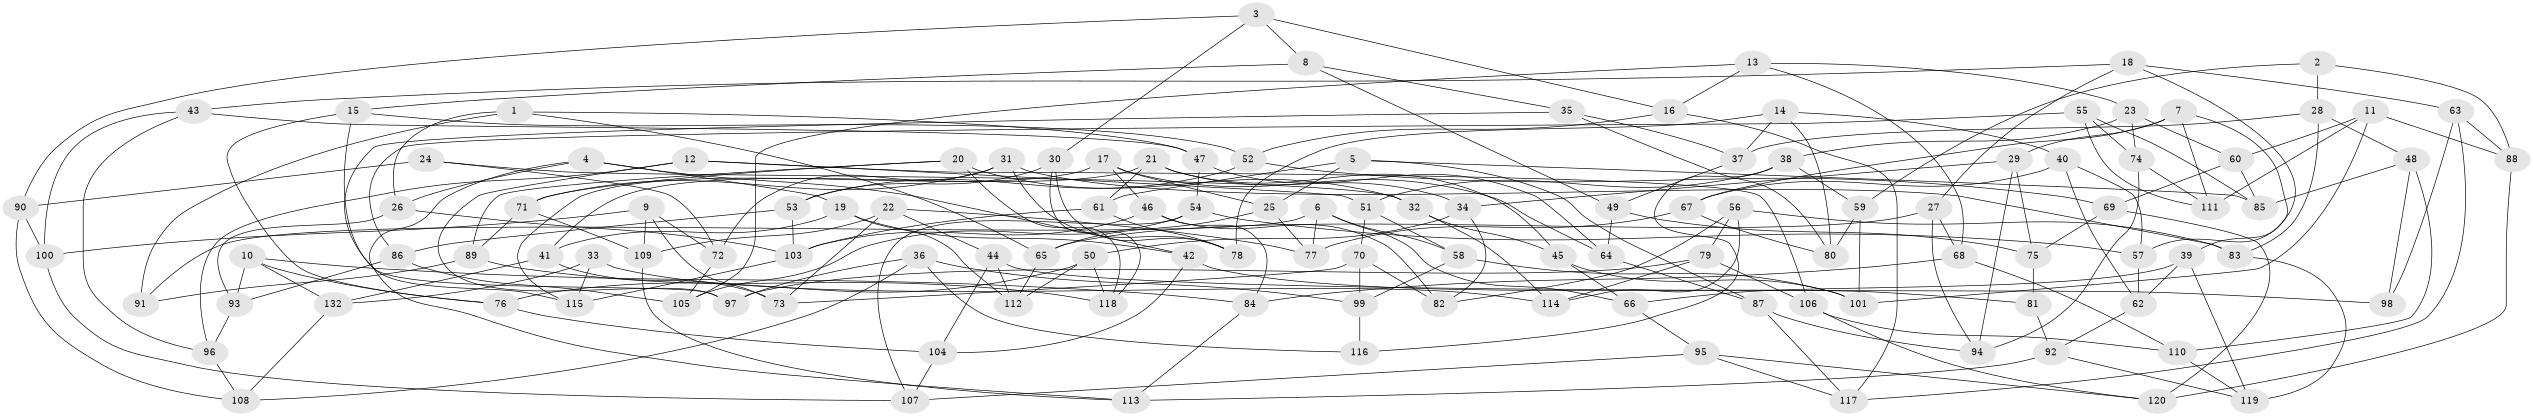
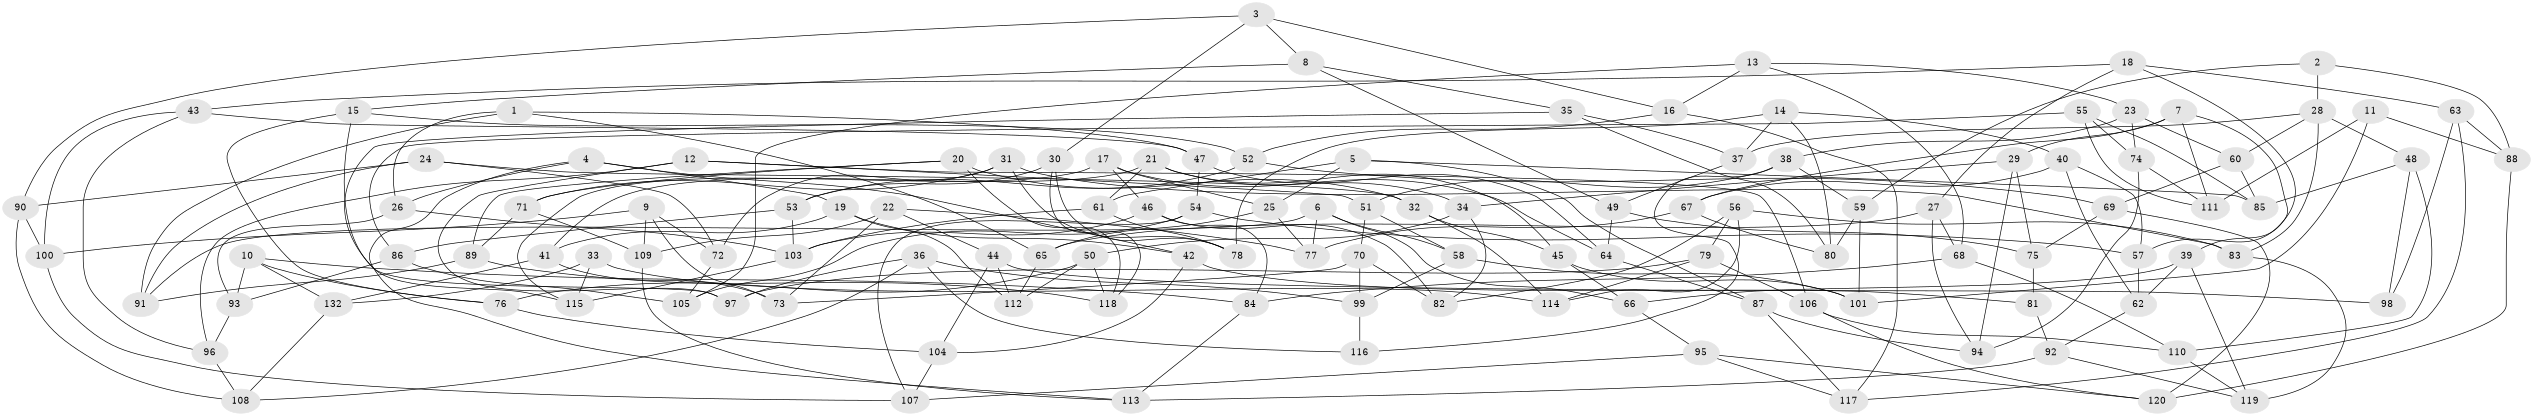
  graph {
    node [color=gray90 style=filled]
    1
    26
    47
    65
    91
    93
    103
    64
    54
    112
    2
    28
    59
    88
    37
    48
    83
    101
    80
    81
    92
    120
    3
    8
    16
    30
    90
    15
    35
    49
    52
    117
    78
    118
    53
    100
    108
    4
    19
    42
    113
    41
    104
    5
    25
    61
    85
    87
    77
    94
    6
    58
    66
    99
    95
    7
    29
    39
    67
    111
    34
    75
    62
    119
    76
    97
    115
    9
    72
    73
    109
    105
    107
    10
    84
    n76 [label=132]
    96
    11
    60
    69
    12
    51
    106
    70
    110
    13
    23
    68
    38
    74
    14
    40
    57
    17
    46
    82
    18
    27
    43
    63
    98
    20
    32
    71
    89
    45
    114
    21
    50
    22
    44
    116
    24
    86
    31
    33
    36
    55
    56
    79
    1 -- 26
    1 -- 47
    1 -- 65
    1 -- 91
    26 -- 93
    26 -- 103
    47 -- 64
    47 -- 54
    65 -- 112
    93 -- 96
    103 -- 115
    64 -- 87
    54 -- 105
    54 -- 107
    54 -- 57
    2 -- 28
    2 -- 59
    2 -- 88
    28 -- 37
    28 -- 48
    28 -- 83
    59 -- 101
    59 -- 80
    88 -- 120
    37 -- 49
    48 -- 85
    48 -- 110
    48 -- 98
    83 -- 119
    81 -- 92
    92 -- 113
    92 -- 119
    3 -- 8
    3 -- 16
    3 -- 30
    3 -- 90
    8 -- 15
    8 -- 35
    8 -- 49
    16 -- 52
    16 -- 117
    30 -- 78
    30 -- 118
    30 -- 53
    90 -- 100
    90 -- 108
    15 -- 52
    15 -- 76
    15 -- 97
    35 -- 37
    35 -- 80
    35 -- 115
    49 -- 64
    49 -- 75
    52 -- 53
    52 -- 69
    53 -- 103
    53 -- 86
    100 -- 107
    4 -- 26
    4 -- 19
    4 -- 42
    4 -- 113
    19 -- 112
    19 -- 42
    19 -- 41
    42 -- 81
    42 -- 104
    41 -- 73
    41 -- n76
    104 -- 107
    5 -- 25
    5 -- 61
    5 -- 85
    5 -- 87
    25 -- 65
    25 -- 77
    61 -- 103
    61 -- 78
    87 -- 117
    87 -- 94
    6 -- 91
    6 -- 77
    6 -- 58
    6 -- 66
    58 -- 101
    58 -- 99
    66 -- 95
    99 -- 116
    95 -- 120
    95 -- 117
    95 -- 107
    7 -- 29
    7 -- 39
    7 -- 67
    7 -- 111
    29 -- 94
    29 -- 34
    29 -- 75
    39 -- 66
    39 -- 62
    39 -- 119
    67 -- 80
    67 -- 77
    34 -- 82
    34 -- 50
    75 -- 81
    62 -- 92
    76 -- 104
    9 -- 100
    9 -- 72
    9 -- 73
    9 -- 109
    72 -- 105
    109 -- 113
    10 -- 93
    10 -- 76
    10 -- 84
    10 -- n76
    84 -- 113
    n76 -- 108
    96 -- 108
    11 -- 88
    11 -- 101
    11 -- 111
-   11 -- 60
+   28 -- 60
    60 -- 85
    60 -- 69
    69 -- 120
    69 -- 75
    12 -- 97
    12 -- 96
    12 -- 51
    12 -- 106
    51 -- 58
    51 -- 70
    106 -- 120
    106 -- 110
    70 -- 99
    70 -- 73
    70 -- 82
    110 -- 119
    13 -- 16
    13 -- 105
    13 -- 23
    13 -- 68
    23 -- 60
    23 -- 38
    23 -- 74
    68 -- 84
    68 -- 110
    38 -- 59
    38 -- 51
    38 -- 116
    74 -- 94
    74 -- 111
    14 -- 37
    14 -- 80
    14 -- 78
    14 -- 40
    40 -- 67
    40 -- 62
    40 -- 57
    57 -- 62
    17 -- 64
    17 -- 25
    17 -- 115
    17 -- 46
    46 -- 103
    46 -- 84
    46 -- 82
    18 -- 57
    18 -- 27
    18 -- 43
    18 -- 63
    27 -- 65
    27 -- 94
    27 -- 68
    43 -- 47
    43 -- 100
    43 -- 96
    63 -- 88
    63 -- 117
    63 -- 98
    20 -- 118
    20 -- 32
    20 -- 71
    20 -- 89
    32 -- 45
    32 -- 114
    71 -- 109
    71 -- 89
    89 -- 91
    89 -- 118
    45 -- 101
    45 -- 66
    21 -- 41
    21 -- 61
    21 -- 34
    21 -- 45
    50 -- 112
    50 -- 118
    50 -- 76
    22 -- 77
    22 -- 73
    22 -- 109
    22 -- 44
    44 -- 112
    44 -- 104
    44 -- 98
+   24 -- 91
    24 -- 90
    24 -- 72
    24 -- 32
    86 -- 93
    86 -- 105
    31 -- 83
    31 -- 78
    31 -- 72
    31 -- 71
    33 -- 115
    33 -- n76
    33 -- 114
    36 -- 108
    36 -- 99
    36 -- 97
    36 -- 116
    55 -- 85
    55 -- 111
    55 -- 74
    55 -- 86
    56 -- 83
    56 -- 82
    56 -- 114
    56 -- 79
    79 -- 97
    79 -- 106
    79 -- 114
  }
